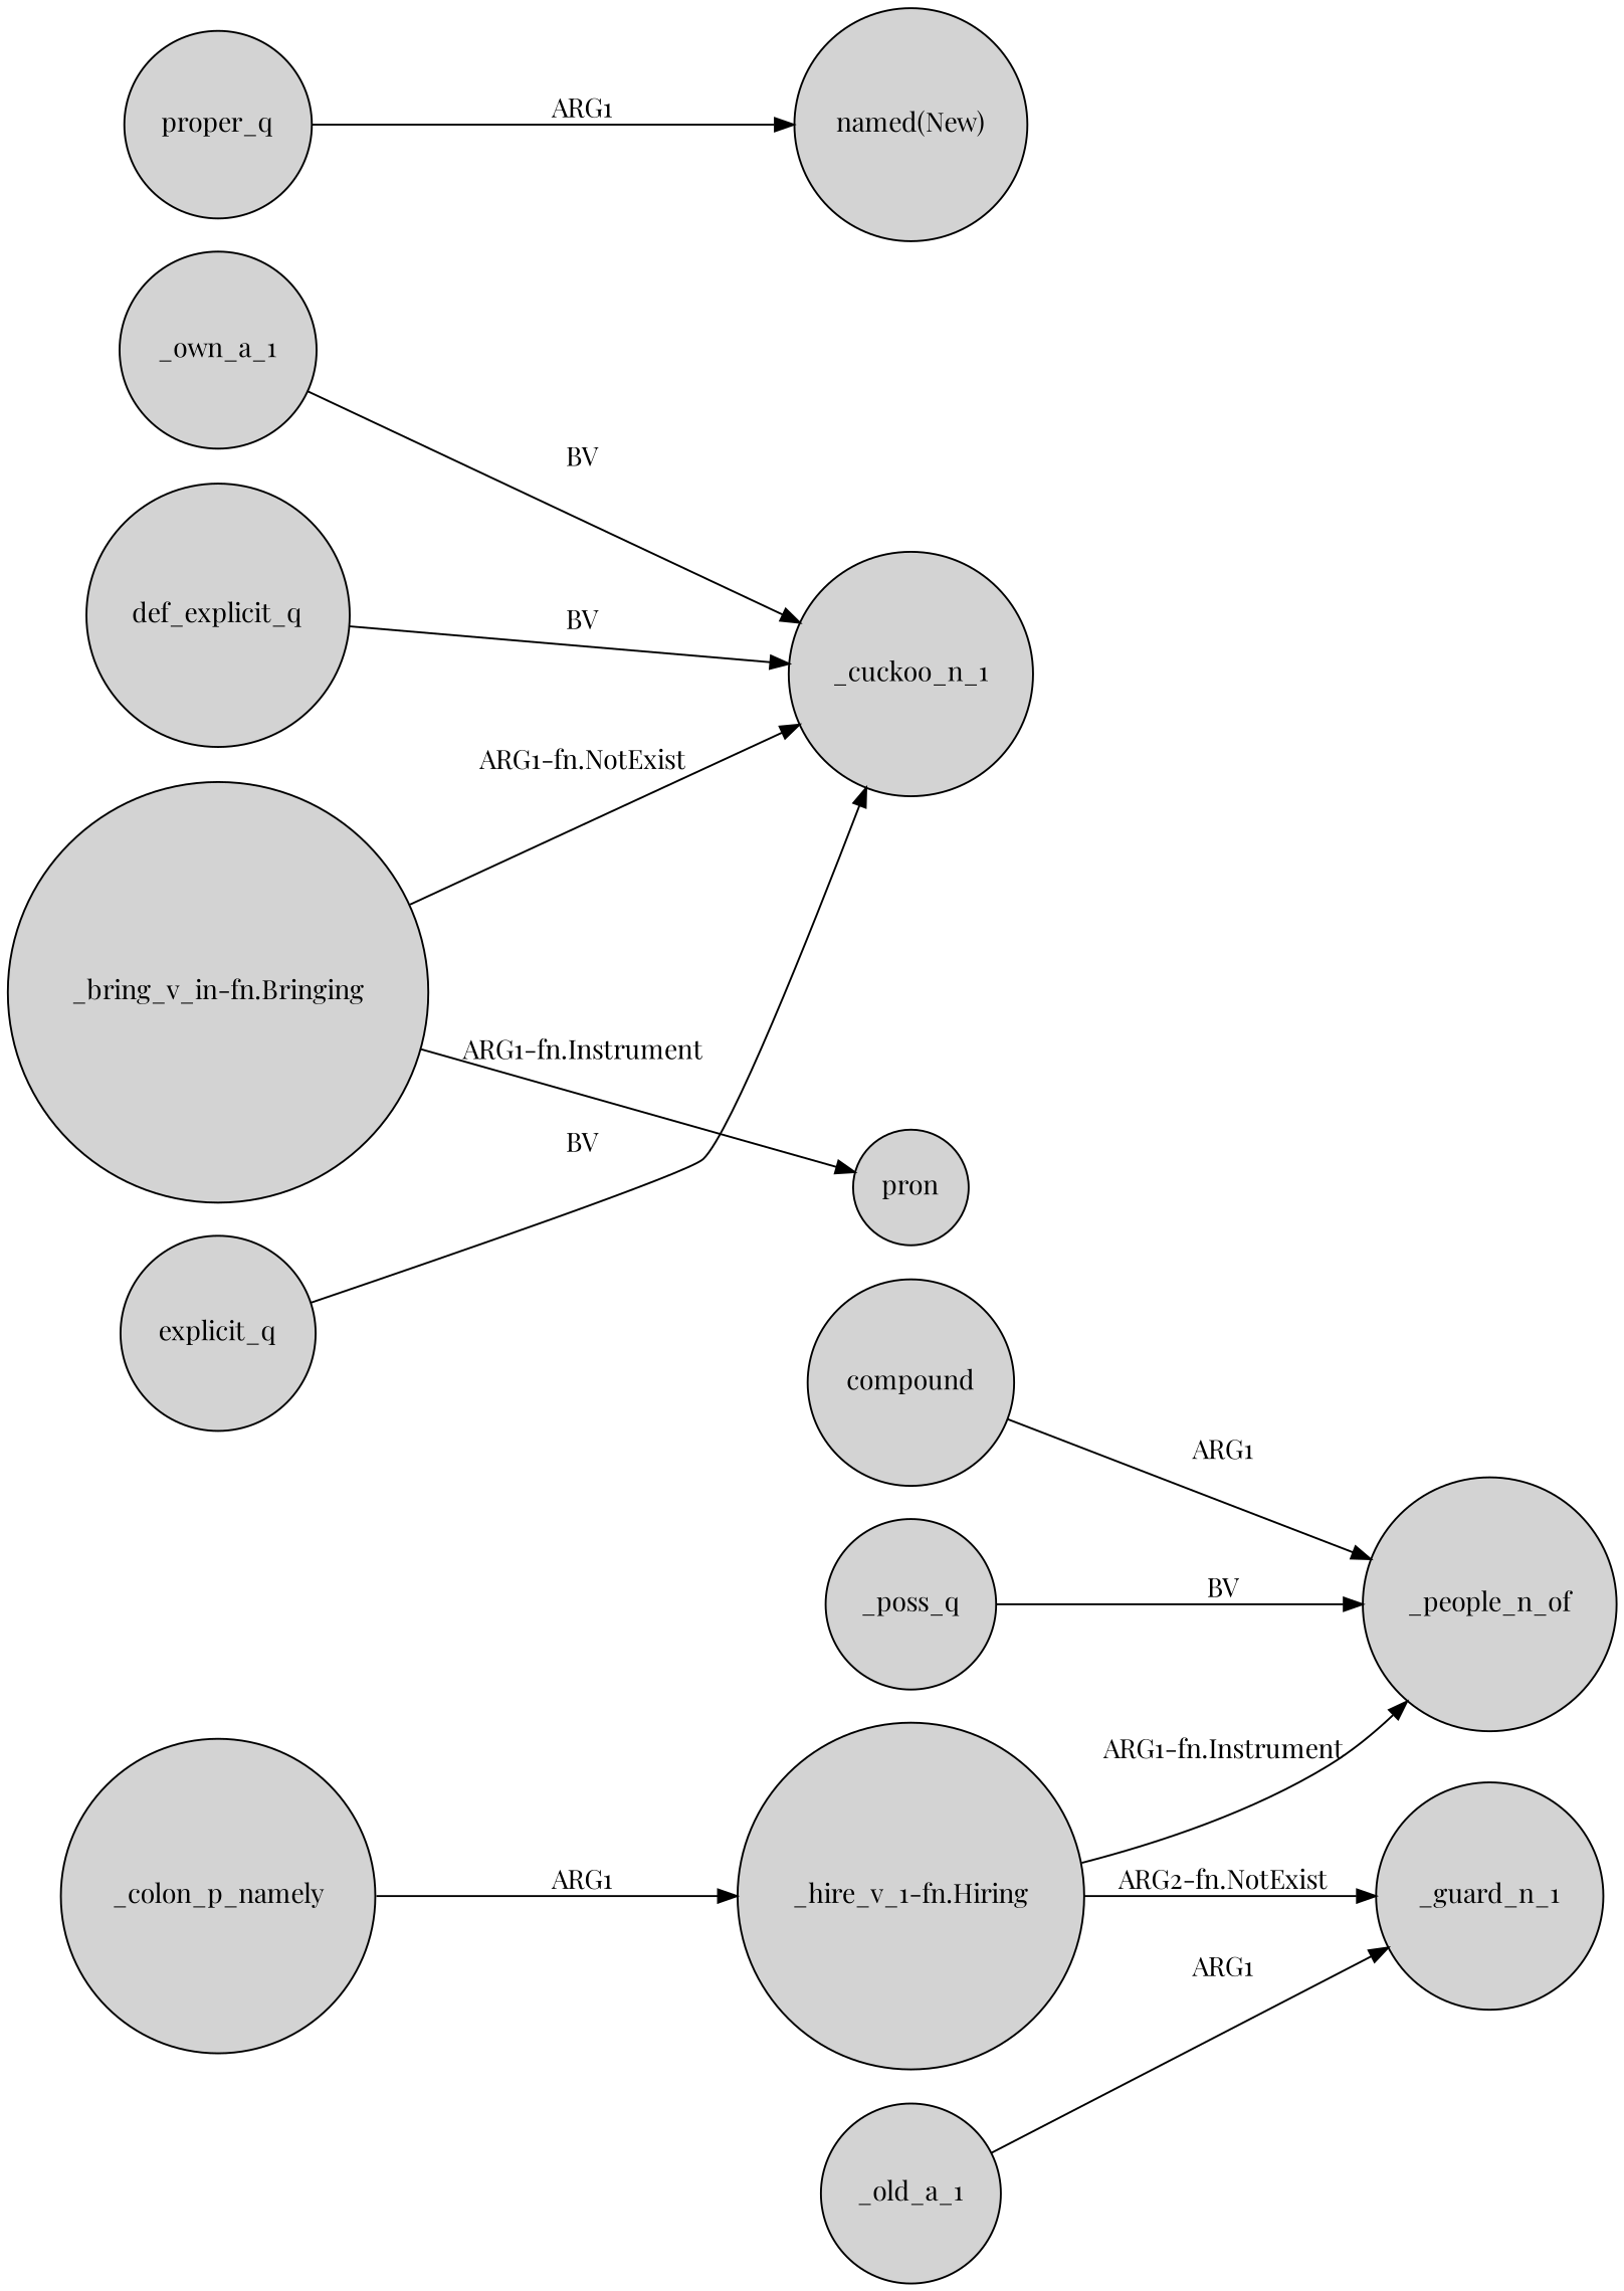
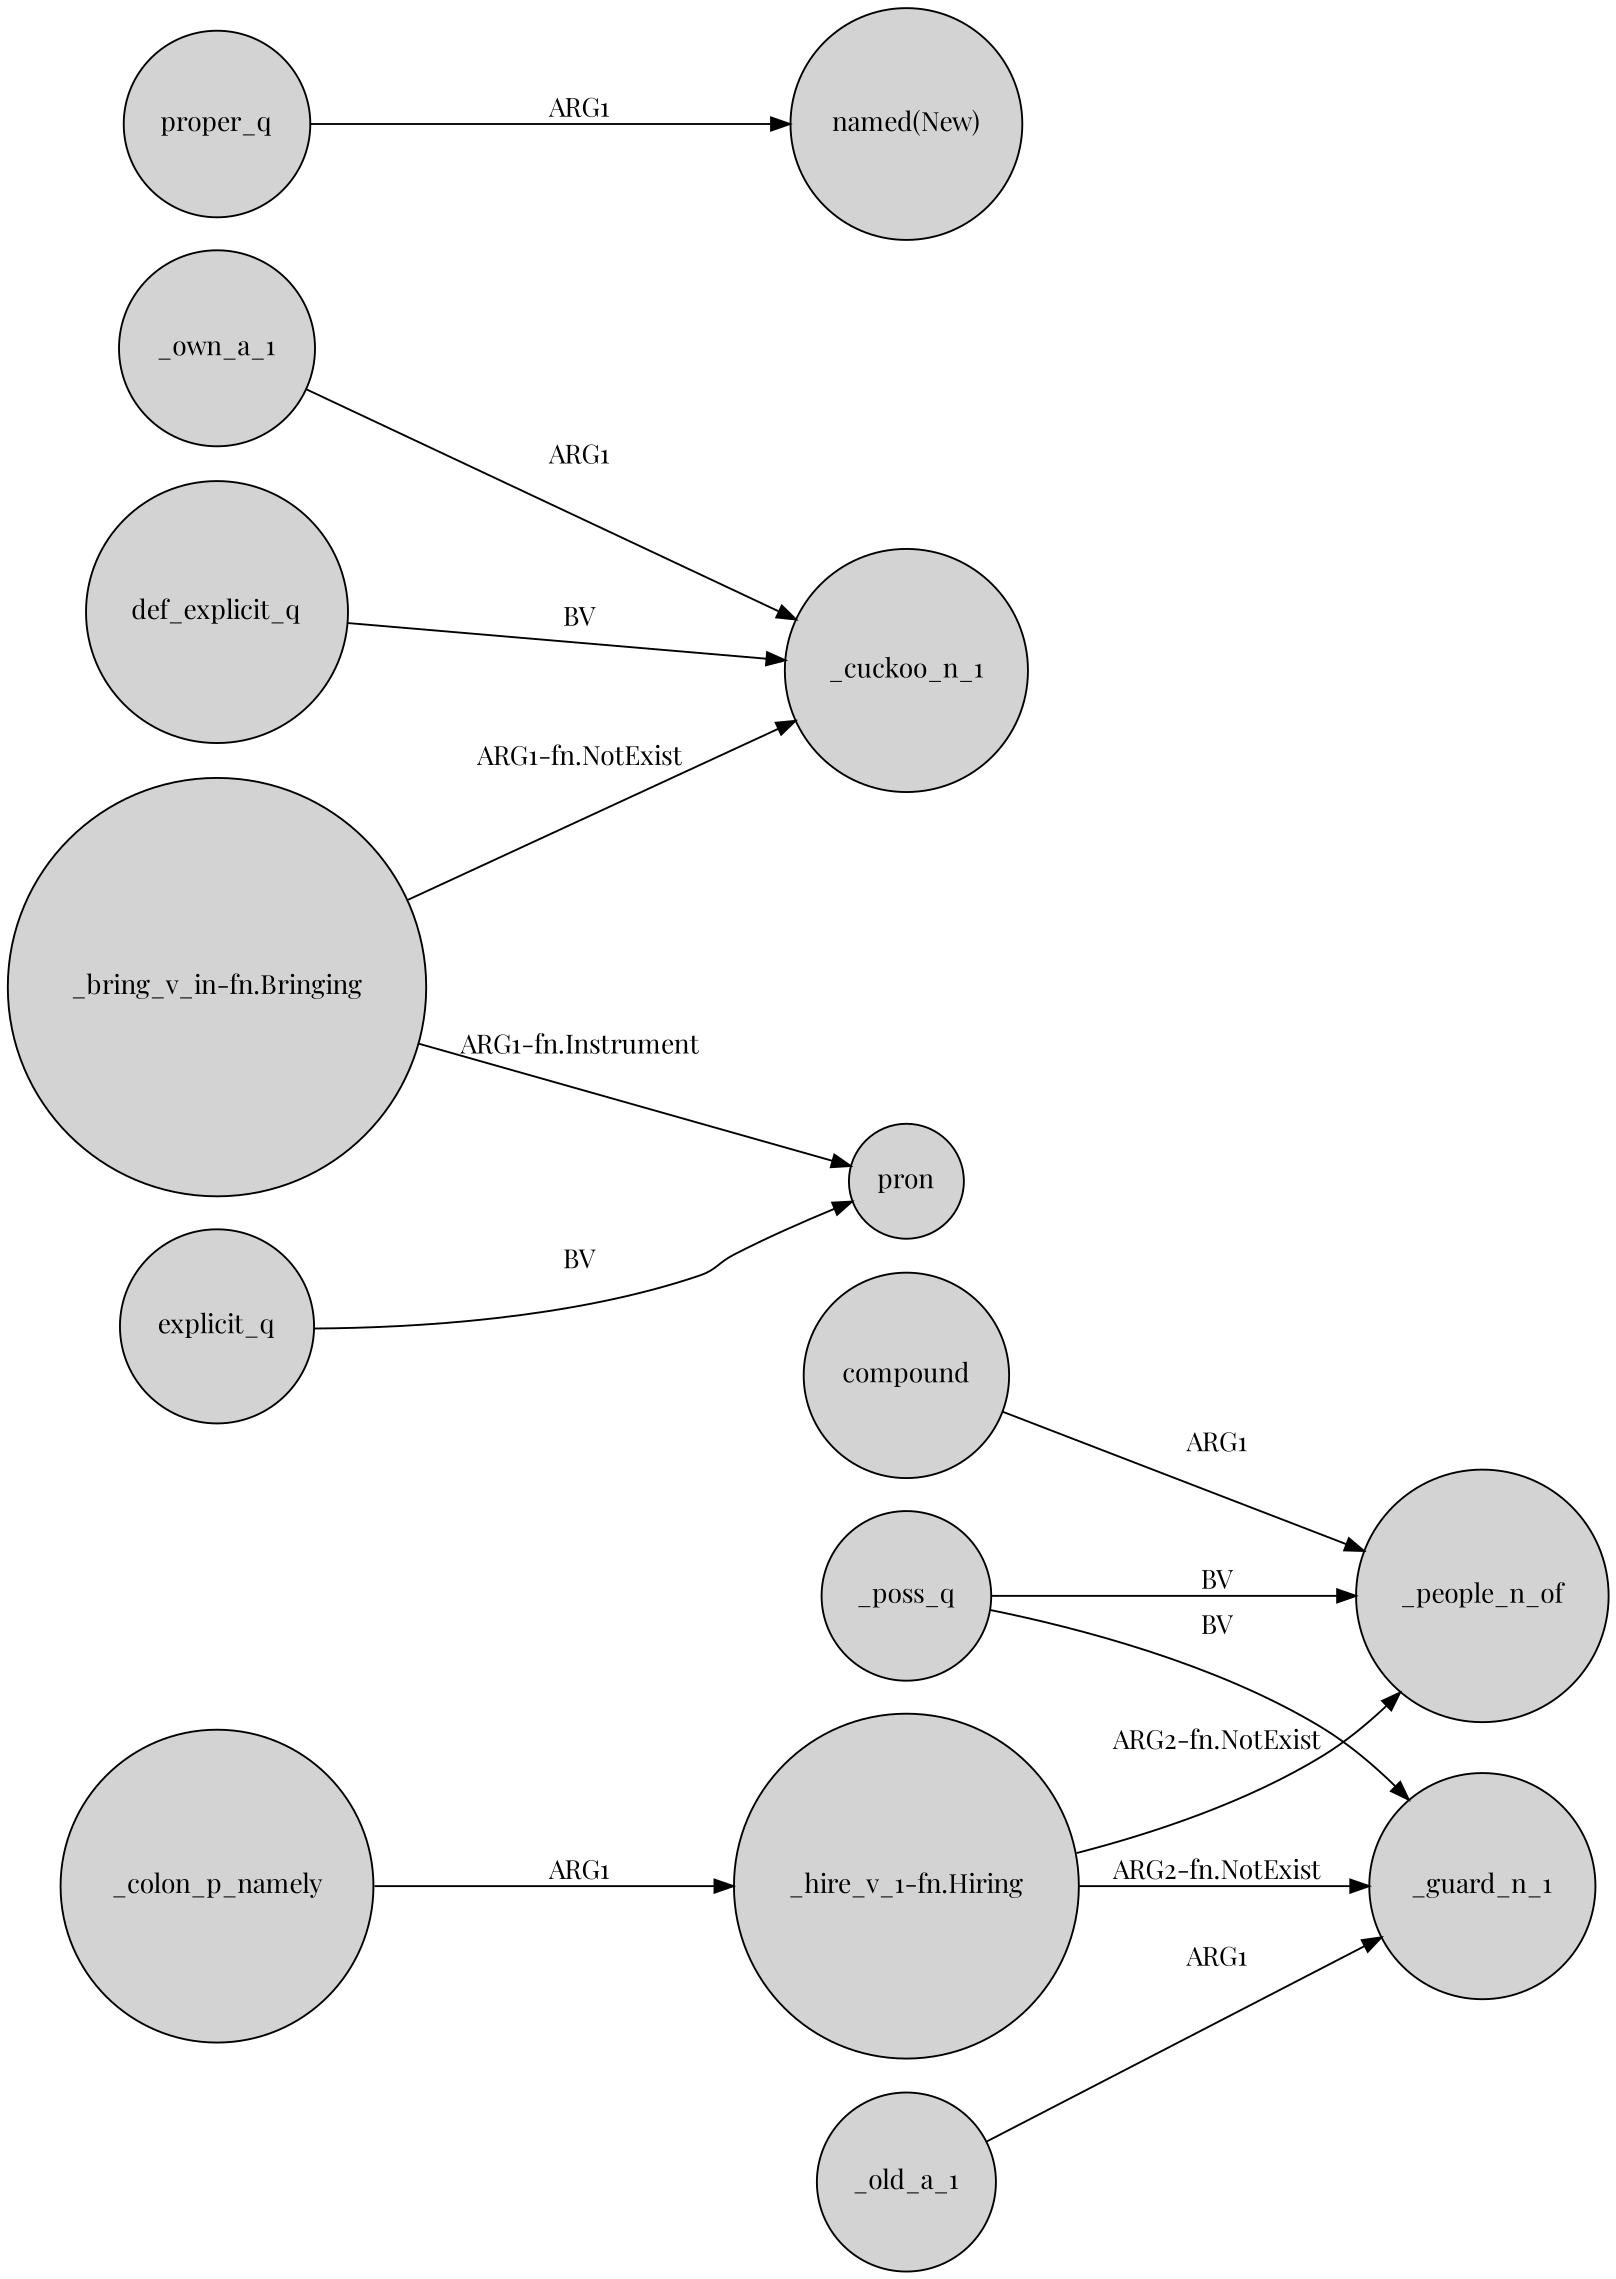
  digraph {
    fontname="Playfair Display"
    rankdir=LR
    node [fontname="Playfair Display" shape=circle style=filled]
    edge [fontname="Playfair Display"]
    "_hire_v_1-fn.Hiring"
    _people_n_of
    _guard_n_1
    compound
    _own_a_1
    _cuckoo_n_1
    _colon_p_namely
    proper_q
    "named(New)"
    n10 [label=_poss_q]
    "_bring_v_in-fn.Bringing"
    pron
    _old_a_1
    def_explicit_q
    n15 [label=explicit_q]
-   "_hire_v_1-fn.Hiring" -> _people_n_of [label="ARG1-fn.Instrument"]
+   "_hire_v_1-fn.Hiring" -> _people_n_of [label="ARG2-fn.NotExist"]
    "_hire_v_1-fn.Hiring" -> _guard_n_1 [label="ARG2-fn.NotExist"]
    compound -> _people_n_of [label=ARG1]
-   _own_a_1 -> _cuckoo_n_1 [label=BV]
+   _own_a_1 -> _cuckoo_n_1 [label=ARG1]
    _colon_p_namely -> "_hire_v_1-fn.Hiring" [label=ARG1]
    proper_q -> "named(New)" [label=ARG1]
    n10 -> _people_n_of [label=BV]
+   n10 -> _guard_n_1 [label=BV]
    "_bring_v_in-fn.Bringing" -> _cuckoo_n_1 [label="ARG1-fn.NotExist"]
    "_bring_v_in-fn.Bringing" -> pron [label="ARG1-fn.Instrument"]
    _old_a_1 -> _guard_n_1 [label=ARG1]
    def_explicit_q -> _cuckoo_n_1 [label=BV]
-   n15 -> _cuckoo_n_1 [label=BV]
+   n15 -> pron [label=BV]
  }
